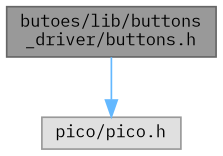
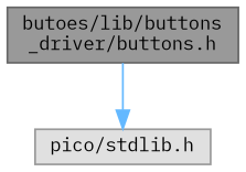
  digraph {
    fontname="IBM Plex Mono"
    node [fontname="IBM Plex Mono" fontsize=10 shape=box style=filled]
    n1 [color=gray40 fillcolor=grey60 fontcolor=black height=0.2 label="butoes/lib/buttons\l_driver/buttons.h" width=0.4]
-   n2 [color=grey60 fillcolor="#E0E0E0" height=0.2 label="pico/pico.h" width=0.4]
+   n2 [color=grey60 fillcolor="#E0E0E0" height=0.2 label="pico/stdlib.h" width=0.4]
    n1 -> n2 [color=steelblue1 fontname="IBM Plex Mono" fontsize=10 labelfontname=Helvetica labelfontsize=10 style=solid]
  }
